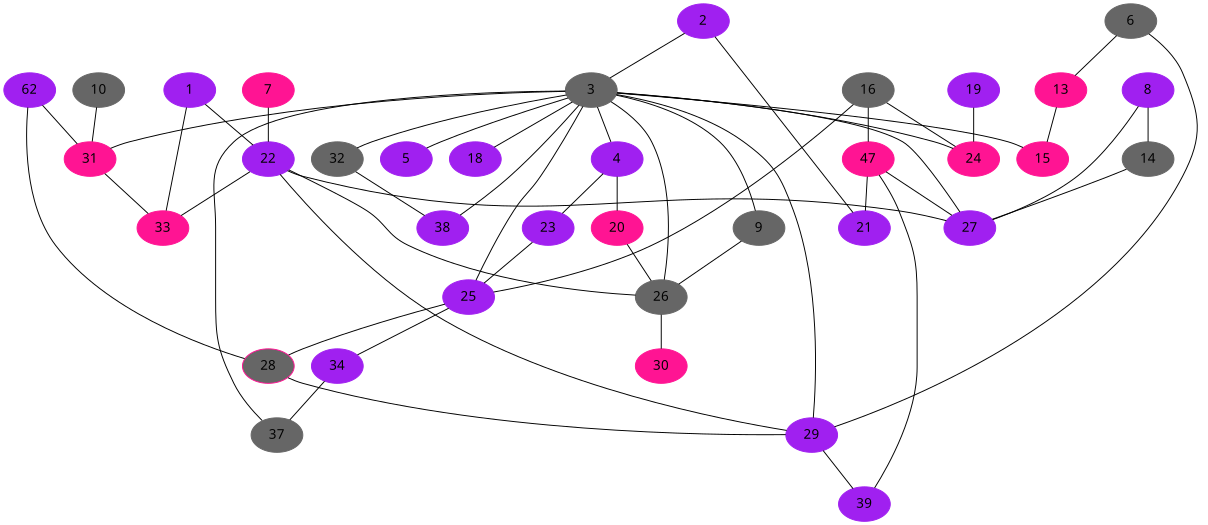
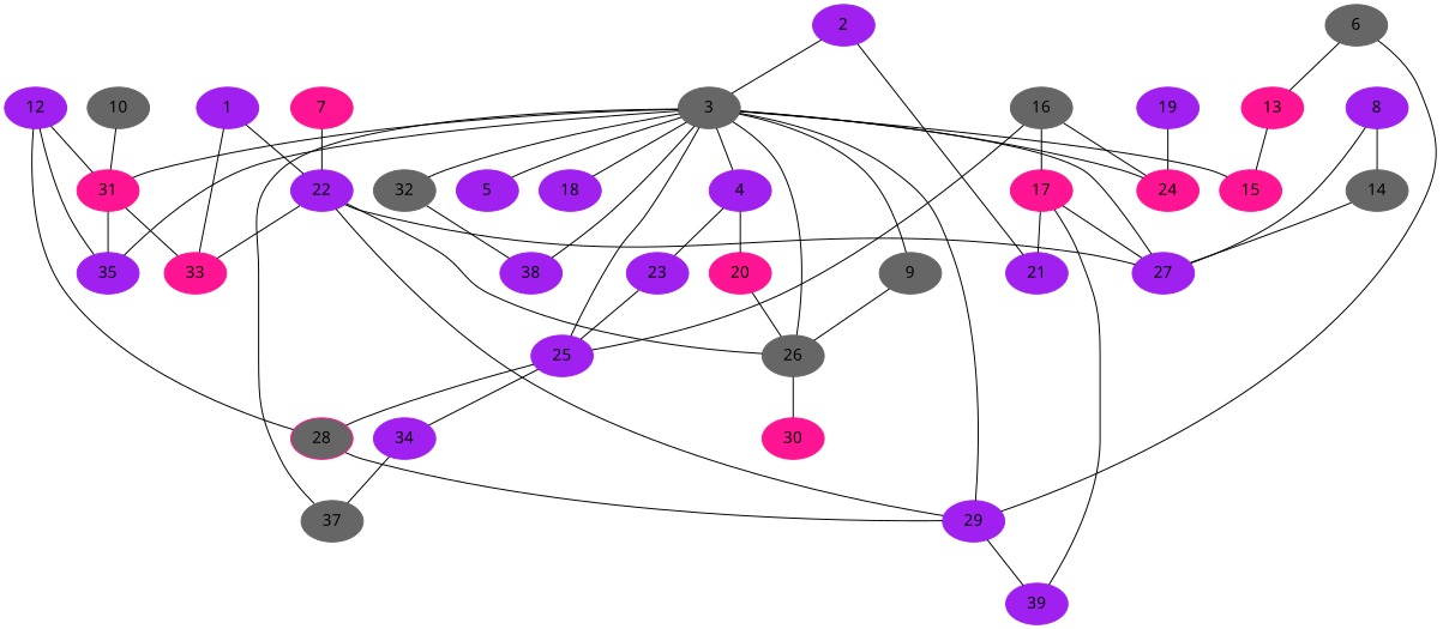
  graph {
    fontname="Noto Sans"
    node [color=purple fontname="Noto Sans" style=filled]
    edge [fontname="Noto Sans" weight=1.0]
    1
    22
    33 [color=deeppink]
    26 [color=gray40]
    27
    29
    3 [color=gray40]
    2
    21
    4
    5
    9 [color=gray40]
    15 [color=deeppink]
    18
    24 [color=deeppink]
    25
    31 [color=deeppink]
    32 [color=gray40]
+   35
    37 [color=gray40]
    38
    20 [color=deeppink]
    23
    28 [color=deeppink fillcolor=gray40]
    34
    30 [color=deeppink]
    39
    6 [color=gray40]
    13 [color=deeppink]
    7 [color=deeppink]
    8
    14 [color=gray40]
    10 [color=gray40]
-   12 [label=62]
+   12
    16 [color=gray40]
-   17 [color=deeppink label=47]
+   17 [color=deeppink]
    19
    1 -- 22
    1 -- 33
    22 -- 33
    22 -- 26
    22 -- 27
    22 -- 29
    26 -- 30
    29 -- 39
    3 -- 26
    3 -- 27 [weight=2.0]
    3 -- 29
    3 -- 4
    3 -- 5
    3 -- 9
    3 -- 15
    3 -- 18
    3 -- 24
    3 -- 25
    3 -- 31
    3 -- 32
+   3 -- 35
    3 -- 37
    3 -- 38 [weight=2.0]
    2 -- 3
    2 -- 21
    4 -- 20
    4 -- 23
    9 -- 26
    25 -- 28
    25 -- 34 [weight=2.0]
    31 -- 33
+   31 -- 35
    32 -- 38
    20 -- 26
    23 -- 25
    28 -- 29
    34 -- 37
    6 -- 29
    6 -- 13
    13 -- 15
    7 -- 22
    8 -- 27
    8 -- 14 [weight=2.0]
    14 -- 27
    10 -- 31
    12 -- 31
+   12 -- 35
    12 -- 28
    16 -- 24
    16 -- 25
    16 -- 17
    17 -- 27
    17 -- 21
    17 -- 39
    19 -- 24
  }
